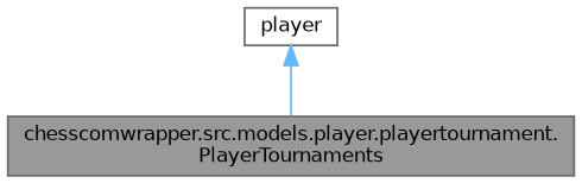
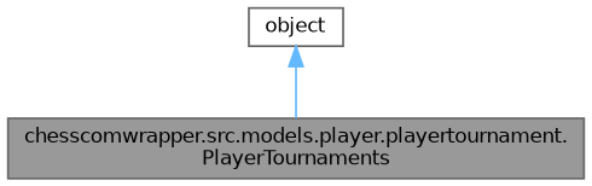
  digraph {
    node [color=gray40 fontname=Helvetica fontsize=10 shape=box style=filled]
    n1 [fillcolor=grey60 fontcolor=black height=0.2 label="chesscomwrapper.src.models.player.playertournament.\lPlayerTournaments" width=0.4]
-   n2 [fillcolor=white height=0.2 label=player width=0.4]
+   n2 [fillcolor=white height=0.2 label=object width=0.4]
    n2 -> n1 [color=steelblue1 dir=back fontname=Helvetica fontsize=10 labelfontname=Helvetica labelfontsize=10 style=solid]
  }
